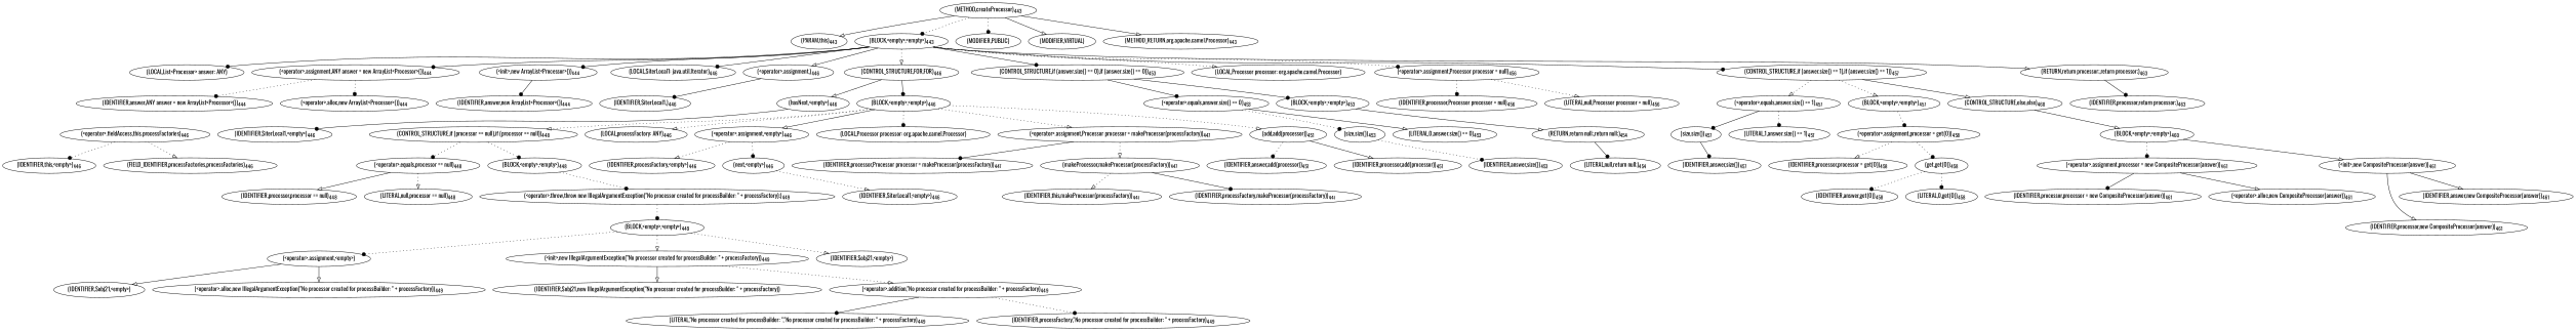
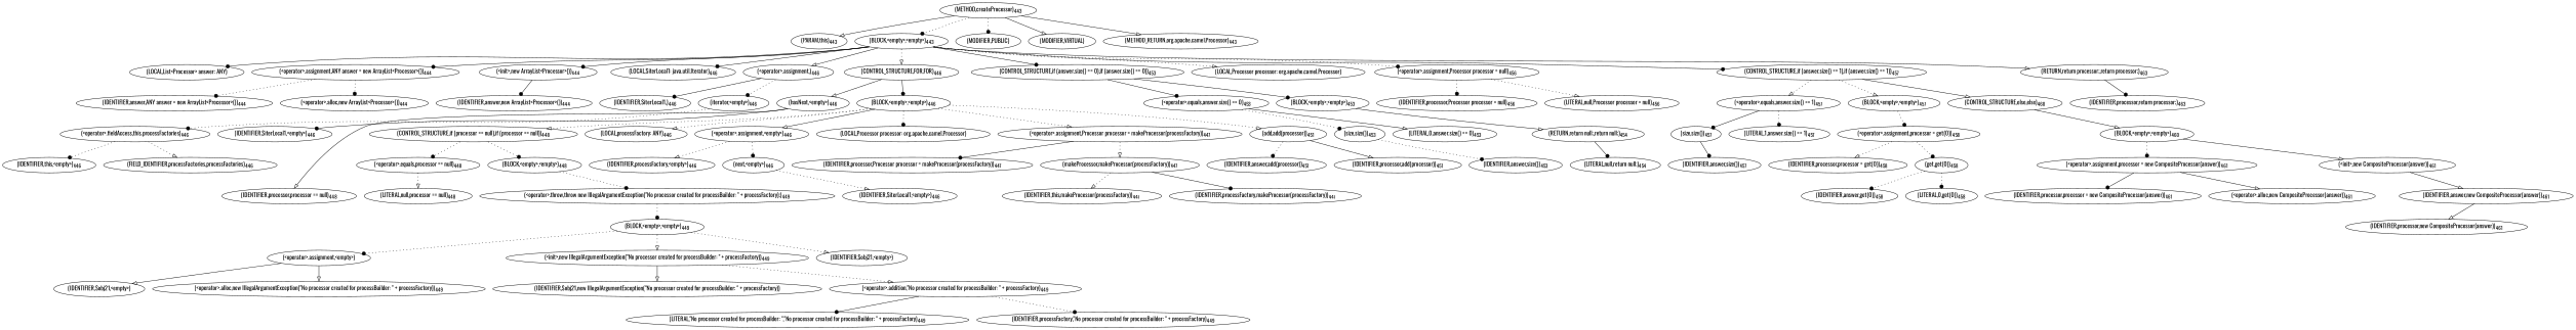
  digraph {
    fontname=Oswald
    node [fontname=Oswald]
    edge [arrowhead=dot fontname=Oswald style=dotted]
    n1 [label=<(METHOD,createProcessor)<SUB>443</SUB>>]
    n2 [label=<(PARAM,this)<SUB>443</SUB>>]
    n3 [label=<(BLOCK,&lt;empty&gt;,&lt;empty&gt;)<SUB>443</SUB>>]
    n4 [label=<(MODIFIER,PUBLIC)>]
    n5 [label=<(MODIFIER,VIRTUAL)>]
    n6 [label=<(METHOD_RETURN,org.apache.camel.Processor)<SUB>443</SUB>>]
    n7 [label=<(LOCAL,List&lt;Processor&gt; answer: ANY)>]
    n8 [label=<(&lt;operator&gt;.assignment,ANY answer = new ArrayList&lt;Processor&gt;())<SUB>444</SUB>>]
    n9 [label=<(&lt;init&gt;,new ArrayList&lt;Processor&gt;())<SUB>444</SUB>>]
    n10 [label=<(LOCAL,$iterLocal1: java.util.Iterator)<SUB>446</SUB>>]
    n11 [label=<(&lt;operator&gt;.assignment,)<SUB>446</SUB>>]
    n12 [label=<(CONTROL_STRUCTURE,FOR,FOR)<SUB>446</SUB>>]
    n13 [label=<(CONTROL_STRUCTURE,if (answer.size() == 0),if (answer.size() == 0))<SUB>453</SUB>>]
    n14 [label=<(LOCAL,Processor processor: org.apache.camel.Processor)>]
    n15 [label=<(&lt;operator&gt;.assignment,Processor processor = null)<SUB>456</SUB>>]
    n16 [label=<(CONTROL_STRUCTURE,if (answer.size() == 1),if (answer.size() == 1))<SUB>457</SUB>>]
    n17 [label=<(RETURN,return processor;,return processor;)<SUB>463</SUB>>]
    n18 [label=<(IDENTIFIER,answer,ANY answer = new ArrayList&lt;Processor&gt;())<SUB>444</SUB>>]
    n19 [label=<(&lt;operator&gt;.alloc,new ArrayList&lt;Processor&gt;())<SUB>444</SUB>>]
    n20 [label=<(IDENTIFIER,answer,new ArrayList&lt;Processor&gt;())<SUB>444</SUB>>]
    n21 [label=<(IDENTIFIER,$iterLocal1,)<SUB>446</SUB>>]
+   n22 [label=<(iterator,&lt;empty&gt;)<SUB>446</SUB>>]
    n23 [label=<(hasNext,&lt;empty&gt;)<SUB>446</SUB>>]
    n24 [label=<(BLOCK,&lt;empty&gt;,&lt;empty&gt;)<SUB>446</SUB>>]
    n25 [label=<(&lt;operator&gt;.equals,answer.size() == 0)<SUB>453</SUB>>]
    n26 [label=<(BLOCK,&lt;empty&gt;,&lt;empty&gt;)<SUB>453</SUB>>]
    n27 [label=<(IDENTIFIER,processor,Processor processor = null)<SUB>456</SUB>>]
    n28 [label=<(LITERAL,null,Processor processor = null)<SUB>456</SUB>>]
    n29 [label=<(&lt;operator&gt;.equals,answer.size() == 1)<SUB>457</SUB>>]
    n30 [label=<(BLOCK,&lt;empty&gt;,&lt;empty&gt;)<SUB>457</SUB>>]
    n31 [label=<(CONTROL_STRUCTURE,else,else)<SUB>460</SUB>>]
    n32 [label=<(IDENTIFIER,processor,return processor;)<SUB>463</SUB>>]
    n33 [label=<(&lt;operator&gt;.fieldAccess,this.processFactories)<SUB>446</SUB>>]
    n34 [label=<(IDENTIFIER,this,&lt;empty&gt;)<SUB>446</SUB>>]
    n35 [label=<(FIELD_IDENTIFIER,processFactories,processFactories)<SUB>446</SUB>>]
    n36 [label=<(IDENTIFIER,$iterLocal1,&lt;empty&gt;)<SUB>446</SUB>>]
    n37 [label=<(LOCAL,processFactory: ANY)<SUB>446</SUB>>]
    n38 [label=<(&lt;operator&gt;.assignment,&lt;empty&gt;)<SUB>446</SUB>>]
    n39 [label=<(LOCAL,Processor processor: org.apache.camel.Processor)>]
    n40 [label=<(&lt;operator&gt;.assignment,Processor processor = makeProcessor(processFactory))<SUB>447</SUB>>]
    n41 [label=<(CONTROL_STRUCTURE,if (processor == null),if (processor == null))<SUB>448</SUB>>]
    n42 [label=<(add,add(processor))<SUB>451</SUB>>]
    n43 [label=<(IDENTIFIER,processFactory,&lt;empty&gt;)<SUB>446</SUB>>]
    n44 [label=<(next,&lt;empty&gt;)<SUB>446</SUB>>]
    n45 [label=<(IDENTIFIER,processor,Processor processor = makeProcessor(processFactory))<SUB>447</SUB>>]
    n46 [label=<(makeProcessor,makeProcessor(processFactory))<SUB>447</SUB>>]
    n47 [label=<(&lt;operator&gt;.equals,processor == null)<SUB>448</SUB>>]
    n48 [label=<(BLOCK,&lt;empty&gt;,&lt;empty&gt;)<SUB>448</SUB>>]
    n49 [label=<(IDENTIFIER,answer,add(processor))<SUB>451</SUB>>]
    n50 [label=<(IDENTIFIER,processor,add(processor))<SUB>451</SUB>>]
    n51 [label=<(IDENTIFIER,$iterLocal1,&lt;empty&gt;)<SUB>446</SUB>>]
    n52 [label=<(IDENTIFIER,this,makeProcessor(processFactory))<SUB>447</SUB>>]
    n53 [label=<(IDENTIFIER,processFactory,makeProcessor(processFactory))<SUB>447</SUB>>]
    n54 [label=<(IDENTIFIER,processor,processor == null)<SUB>448</SUB>>]
    n55 [label=<(LITERAL,null,processor == null)<SUB>448</SUB>>]
    n56 [label=<(&lt;operator&gt;.throw,throw new IllegalArgumentException(&quot;No processor created for processBuilder: &quot; + processFactory);)<SUB>449</SUB>>]
    n57 [label=<(BLOCK,&lt;empty&gt;,&lt;empty&gt;)<SUB>449</SUB>>]
    n58 [label=<(&lt;operator&gt;.assignment,&lt;empty&gt;)>]
    n59 [label=<(&lt;init&gt;,new IllegalArgumentException(&quot;No processor created for processBuilder: &quot; + processFactory))<SUB>449</SUB>>]
    n60 [label=<(IDENTIFIER,$obj21,&lt;empty&gt;)>]
    n61 [label=<(IDENTIFIER,$obj21,&lt;empty&gt;)>]
    n62 [label=<(&lt;operator&gt;.alloc,new IllegalArgumentException(&quot;No processor created for processBuilder: &quot; + processFactory))<SUB>449</SUB>>]
    n63 [label=<(IDENTIFIER,$obj21,new IllegalArgumentException(&quot;No processor created for processBuilder: &quot; + processFactory))>]
    n64 [label=<(&lt;operator&gt;.addition,&quot;No processor created for processBuilder: &quot; + processFactory)<SUB>449</SUB>>]
    n65 [label=<(LITERAL,&quot;No processor created for processBuilder: &quot;,&quot;No processor created for processBuilder: &quot; + processFactory)<SUB>449</SUB>>]
    n66 [label=<(IDENTIFIER,processFactory,&quot;No processor created for processBuilder: &quot; + processFactory)<SUB>449</SUB>>]
    n67 [label=<(size,size())<SUB>453</SUB>>]
    n68 [label=<(LITERAL,0,answer.size() == 0)<SUB>453</SUB>>]
    n69 [label=<(RETURN,return null;,return null;)<SUB>454</SUB>>]
    n70 [label=<(IDENTIFIER,answer,size())<SUB>453</SUB>>]
    n71 [label=<(LITERAL,null,return null;)<SUB>454</SUB>>]
    n72 [label=<(size,size())<SUB>457</SUB>>]
    n73 [label=<(LITERAL,1,answer.size() == 1)<SUB>457</SUB>>]
    n74 [label=<(&lt;operator&gt;.assignment,processor = get(0))<SUB>458</SUB>>]
    n75 [label=<(BLOCK,&lt;empty&gt;,&lt;empty&gt;)<SUB>460</SUB>>]
    n76 [label=<(IDENTIFIER,answer,size())<SUB>457</SUB>>]
    n77 [label=<(IDENTIFIER,processor,processor = get(0))<SUB>458</SUB>>]
    n78 [label=<(get,get(0))<SUB>458</SUB>>]
    n79 [label=<(IDENTIFIER,answer,get(0))<SUB>458</SUB>>]
    n80 [label=<(LITERAL,0,get(0))<SUB>458</SUB>>]
    n81 [label=<(&lt;operator&gt;.assignment,processor = new CompositeProcessor(answer))<SUB>461</SUB>>]
    n82 [label=<(&lt;init&gt;,new CompositeProcessor(answer))<SUB>461</SUB>>]
    n83 [label=<(IDENTIFIER,processor,processor = new CompositeProcessor(answer))<SUB>461</SUB>>]
    n84 [label=<(&lt;operator&gt;.alloc,new CompositeProcessor(answer))<SUB>461</SUB>>]
    n85 [label=<(IDENTIFIER,processor,new CompositeProcessor(answer))<SUB>461</SUB>>]
    n86 [label=<(IDENTIFIER,answer,new CompositeProcessor(answer))<SUB>461</SUB>>]
    n1 -> n2 [arrowhead=onormal style=solid]
    n1 -> n3
    n1 -> n4
    n1 -> n5 [arrowhead=onormal style=solid]
    n1 -> n6 [arrowhead=onormal style=solid]
    n3 -> n7 [style=solid]
    n3 -> n8 [style=solid]
    n3 -> n9 [style=solid]
    n3 -> n10 [style=solid]
    n3 -> n11 [arrowhead=onormal style=solid]
    n3 -> n12 [arrowhead=onormal]
    n3 -> n13 [style=solid]
    n3 -> n14 [arrowhead=onormal]
    n3 -> n15
    n3 -> n16 [style=solid]
    n3 -> n17 [arrowhead=onormal style=solid]
    n8 -> n18
    n8 -> n19
    n9 -> n20 [style=solid]
    n11 -> n21 [style=solid]
+   n11 -> n22
    n12 -> n23 [arrowhead=onormal style=solid]
    n12 -> n24 [style=solid]
    n13 -> n25 [style=solid]
    n13 -> n26 [style=solid]
    n15 -> n27
    n15 -> n28 [arrowhead=onormal]
    n16 -> n29 [arrowhead=onormal]
    n16 -> n30 [arrowhead=onormal]
    n16 -> n31 [arrowhead=onormal style=solid]
    n17 -> n32 [style=solid]
+   n22 -> n33
    n23 -> n36 [style=solid]
    n24 -> n37 [arrowhead=onormal]
    n24 -> n38 [arrowhead=onormal style=solid]
    n24 -> n39
    n24 -> n40 [arrowhead=onormal]
    n24 -> n41 [arrowhead=onormal]
    n24 -> n42 [arrowhead=onormal]
    n25 -> n67
    n25 -> n68 [arrowhead=onormal style=solid]
    n26 -> n69 [arrowhead=onormal style=solid]
    n29 -> n72 [style=solid]
    n29 -> n73
    n30 -> n74
    n31 -> n75 [arrowhead=onormal style=solid]
    n33 -> n34
    n33 -> n35 [arrowhead=onormal]
    n38 -> n43 [arrowhead=onormal]
    n38 -> n44
    n40 -> n45 [style=solid]
    n40 -> n46 [arrowhead=onormal]
    n41 -> n47
    n41 -> n48
    n42 -> n49
    n42 -> n50 [arrowhead=onormal style=solid]
    n44 -> n51 [arrowhead=onormal]
    n46 -> n52 [arrowhead=onormal]
    n46 -> n53 [style=solid]
-   n47 -> n54 [arrowhead=onormal style=solid]
+   n23 -> n54 [arrowhead=onormal style=solid]
    n47 -> n55 [arrowhead=onormal]
    n48 -> n56
    n56 -> n57
    n57 -> n58
    n57 -> n59 [arrowhead=onormal]
    n57 -> n60 [arrowhead=onormal]
    n58 -> n61 [arrowhead=onormal style=solid]
    n58 -> n62 [arrowhead=onormal style=solid]
    n59 -> n63 [arrowhead=onormal style=solid]
    n59 -> n64 [arrowhead=onormal]
    n64 -> n65 [style=solid]
    n64 -> n66
    n67 -> n70
    n69 -> n71 [style=solid]
    n72 -> n76 [style=solid]
    n74 -> n77 [arrowhead=onormal]
    n74 -> n78
    n75 -> n81
    n75 -> n82 [arrowhead=onormal style=solid]
    n78 -> n79
    n78 -> n80
    n81 -> n83 [style=solid]
    n81 -> n84 [arrowhead=onormal style=solid]
-   n82 -> n85 [arrowhead=onormal style=solid]
+   n86 -> n85 [arrowhead=onormal style=solid]
    n82 -> n86 [arrowhead=onormal style=solid]
  }
